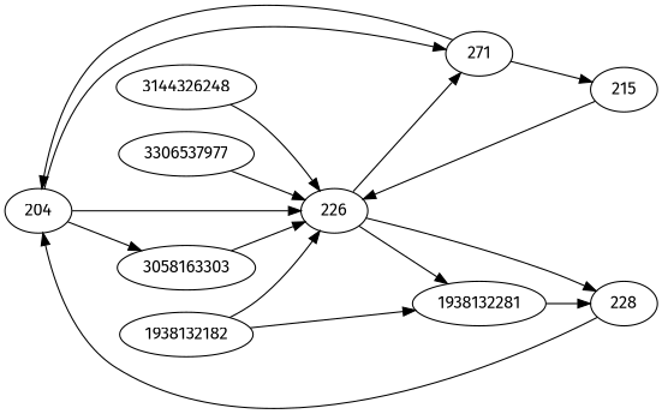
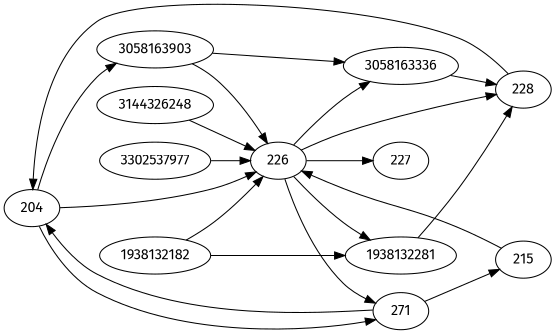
  strict digraph {
    fontname="Fira Sans"
    rankdir=LR
    node [fontname="Fira Sans"]
    edge [fontname="Fira Sans"]
    n1 [label=204]
    226
-   3058163303
+   3058163303 [label=3058163903]
    n4 [label=271]
+   227
    228
+   3058163336
    1938132281
    n9 [label=215]
    3144326248
    1938132182
-   3306537977
+   3306537977 [label=3302537977]
    n1 -> 226
    n1 -> 3058163303
    n1 -> n4
    226 -> n4
+   226 -> 227
    226 -> 228
+   226 -> 3058163336
    226 -> 1938132281
    3058163303 -> 226
+   3058163303 -> 3058163336
    n4 -> n1
    n4 -> n9
    228 -> n1
+   3058163336 -> 228
    1938132281 -> 228
    n9 -> 226
    3144326248 -> 226
    1938132182 -> 226
    1938132182 -> 1938132281
    3306537977 -> 226
  }
